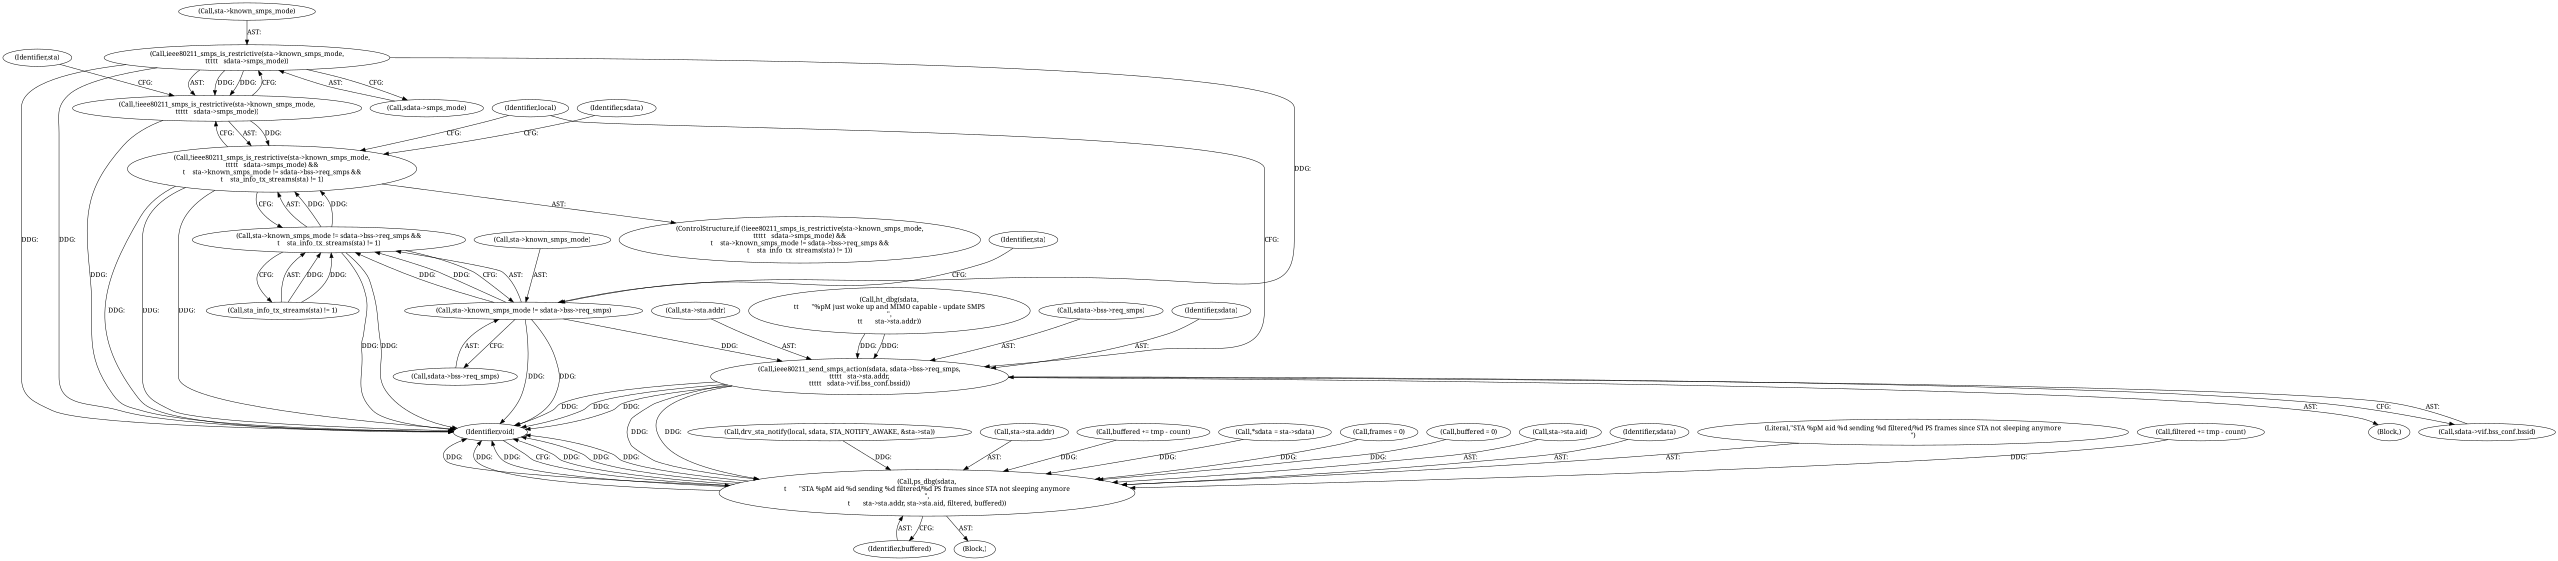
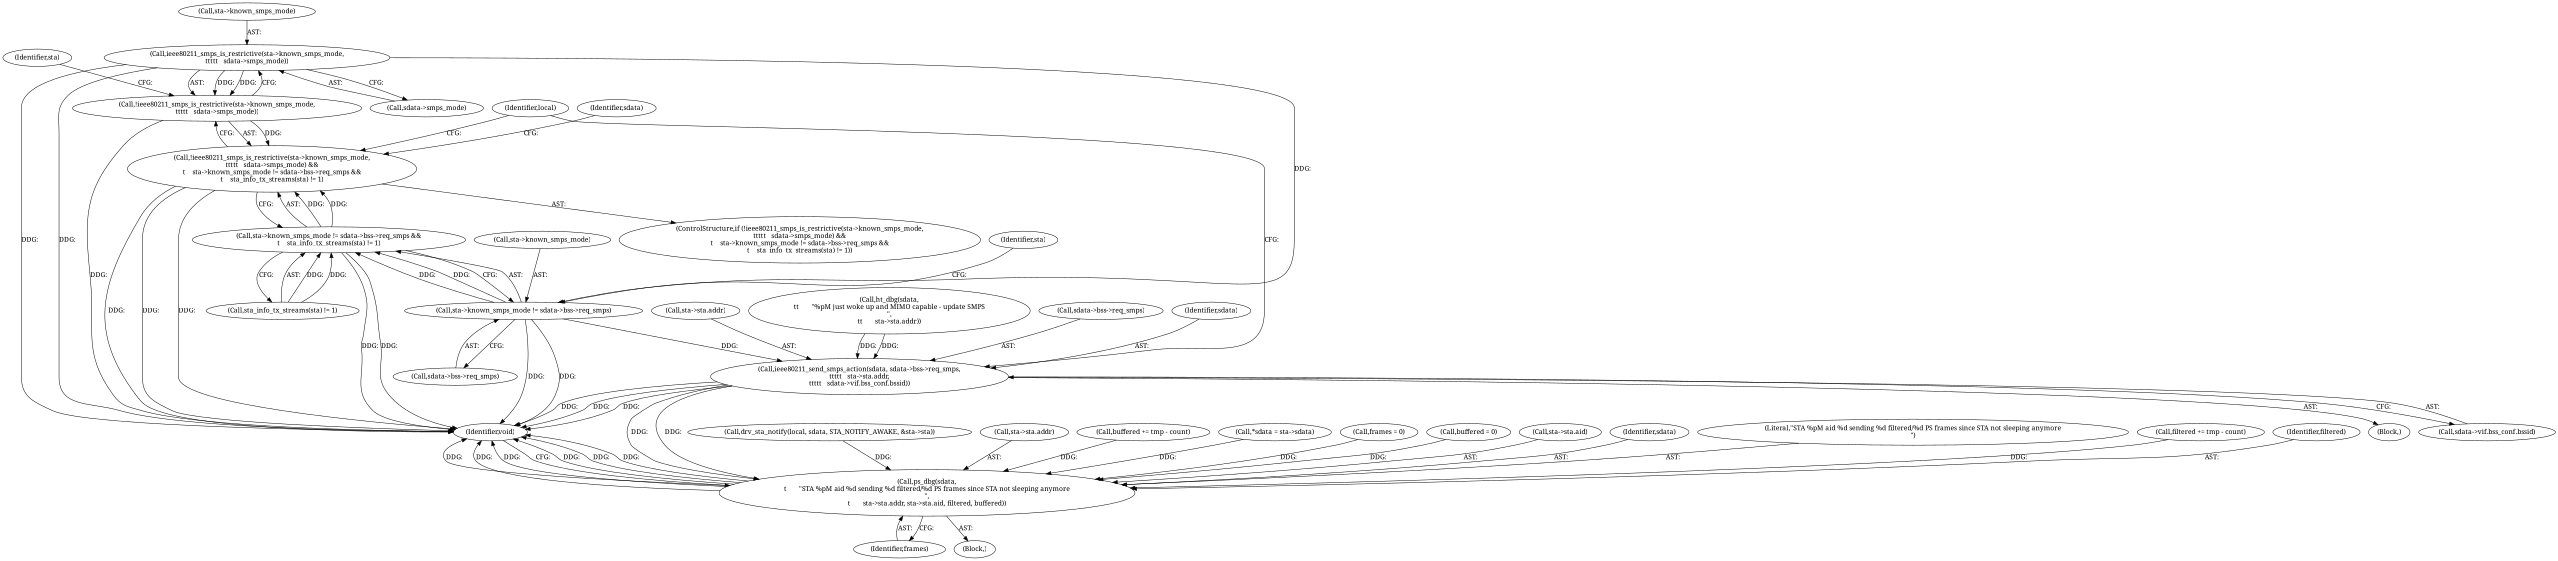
  digraph {
    fontname="Noto Serif"
    node [fontname="Noto Serif"]
    edge [fontname="Noto Serif"]
    n1 [label="(Call,ieee80211_smps_is_restrictive(sta->known_smps_mode,\n\t\t\t\t\t   sdata->smps_mode))"]
    n2 [label="(Call,!ieee80211_smps_is_restrictive(sta->known_smps_mode,\n\t\t\t\t\t   sdata->smps_mode))"]
    n3 [label="(Call,sta->known_smps_mode != sdata->bss->req_smps)"]
    n4 [label="(Call,sdata->smps_mode)"]
    n5 [label="(Identifier,void)"]
    n6 [label="(Call,!ieee80211_smps_is_restrictive(sta->known_smps_mode,\n\t\t\t\t\t   sdata->smps_mode) &&\n\t    sta->known_smps_mode != sdata->bss->req_smps &&\n\t    sta_info_tx_streams(sta) != 1)"]
    n7 [label="(Call,sta->known_smps_mode != sdata->bss->req_smps &&\n\t    sta_info_tx_streams(sta) != 1)"]
    n8 [label="(Call,ieee80211_send_smps_action(sdata, sdata->bss->req_smps,\n\t\t\t\t\t   sta->sta.addr,\n\t\t\t\t\t   sdata->vif.bss_conf.bssid))"]
    n9 [label="(Call,sdata->bss->req_smps)"]
    n10 [label="(Call,ps_dbg(sdata,\n\t       \"STA %pM aid %d sending %d filtered/%d PS frames since STA not sleeping anymore\n\",\n\t       sta->sta.addr, sta->sta.aid, filtered, buffered))"]
    n11 [label="(ControlStructure,if (!ieee80211_smps_is_restrictive(sta->known_smps_mode,\n\t\t\t\t\t   sdata->smps_mode) &&\n\t    sta->known_smps_mode != sdata->bss->req_smps &&\n\t    sta_info_tx_streams(sta) != 1))"]
    n12 [label="(Call,sta_info_tx_streams(sta) != 1)"]
    n13 [label="(Block,)"]
    n14 [label="(Call,sdata->vif.bss_conf.bssid)"]
-   n15 [label="(Identifier,buffered)"]
+   n15 [label="(Identifier,frames)"]
    n16 [label="(Block,)"]
    n17 [label="(Identifier,sta)"]
    n18 [label="(Call,drv_sta_notify(local, sdata, STA_NOTIFY_AWAKE, &sta->sta))"]
    n19 [label="(Call,sta->sta.addr)"]
    n20 [label="(Call,buffered += tmp - count)"]
    n21 [label="(Call,*sdata = sta->sdata)"]
    n22 [label="(Call,sta->sta.addr)"]
    n23 [label="(Call,sdata->bss->req_smps)"]
    n24 [label="(Identifier,sta)"]
    n25 [label="(Call,frames = 0)"]
    n26 [label="(Call,buffered = 0)"]
    n27 [label="(Identifier,sdata)"]
    n28 [label="(Call,sta->sta.aid)"]
    n29 [label="(Call,ht_dbg(sdata,\n\t\t       \"%pM just woke up and MIMO capable - update SMPS\n\",\n\t\t       sta->sta.addr))"]
    n30 [label="(Identifier,sdata)"]
    n31 [label="(Identifier,sdata)"]
    n32 [label="(Literal,\"STA %pM aid %d sending %d filtered/%d PS frames since STA not sleeping anymore\n\")"]
    n33 [label="(Call,filtered += tmp - count)"]
    n34 [label="(Call,sta->known_smps_mode)"]
    n35 [label="(Identifier,local)"]
+   n36 [label="(Identifier,filtered)"]
    n37 [label="(Call,sta->known_smps_mode)"]
    n1 -> n2 [label="AST: "]
    n1 -> n2 [label="DDG: "]
    n1 -> n2 [label="DDG: "]
    n1 -> n3 [label="DDG: "]
    n1 -> n4 [label="CFG: "]
    n1 -> n5 [label="DDG: "]
    n1 -> n5 [label="DDG: "]
    n2 -> n1 [label="CFG: "]
    n2 -> n5 [label="DDG: "]
    n2 -> n6 [label="AST: "]
    n2 -> n6 [label="DDG: "]
    n3 -> n5 [label="DDG: "]
    n3 -> n5 [label="DDG: "]
    n3 -> n7 [label="AST: "]
    n3 -> n7 [label="DDG: "]
    n3 -> n7 [label="DDG: "]
    n3 -> n8 [label="DDG: "]
    n3 -> n9 [label="CFG: "]
    n4 -> n1 [label="AST: "]
    n5 -> n10 [label="CFG: "]
    n6 -> n2 [label="CFG: "]
    n6 -> n5 [label="DDG: "]
    n6 -> n5 [label="DDG: "]
    n6 -> n5 [label="DDG: "]
    n6 -> n7 [label="CFG: "]
    n6 -> n11 [label="AST: "]
    n7 -> n3 [label="CFG: "]
    n7 -> n5 [label="DDG: "]
    n7 -> n5 [label="DDG: "]
    n7 -> n6 [label="AST: "]
    n7 -> n6 [label="DDG: "]
    n7 -> n6 [label="DDG: "]
    n7 -> n12 [label="CFG: "]
    n8 -> n5 [label="DDG: "]
    n8 -> n5 [label="DDG: "]
    n8 -> n5 [label="DDG: "]
    n8 -> n10 [label="DDG: "]
    n8 -> n10 [label="DDG: "]
    n8 -> n13 [label="AST: "]
    n8 -> n14 [label="CFG: "]
    n9 -> n3 [label="AST: "]
    n10 -> n5 [label="DDG: "]
    n10 -> n5 [label="DDG: "]
    n10 -> n5 [label="DDG: "]
    n10 -> n5 [label="DDG: "]
    n10 -> n5 [label="DDG: "]
    n10 -> n5 [label="DDG: "]
    n10 -> n15 [label="CFG: "]
    n10 -> n16 [label="AST: "]
    n12 -> n7 [label="AST: "]
    n12 -> n7 [label="DDG: "]
    n12 -> n7 [label="DDG: "]
    n14 -> n8 [label="AST: "]
    n15 -> n10 [label="AST: "]
    n17 -> n3 [label="CFG: "]
    n18 -> n10 [label="DDG: "]
    n19 -> n10 [label="AST: "]
    n20 -> n10 [label="DDG: "]
    n21 -> n10 [label="DDG: "]
    n22 -> n8 [label="AST: "]
    n23 -> n8 [label="AST: "]
    n24 -> n2 [label="CFG: "]
    n25 -> n10 [label="DDG: "]
    n26 -> n10 [label="DDG: "]
    n27 -> n8 [label="AST: "]
    n28 -> n10 [label="AST: "]
    n29 -> n8 [label="DDG: "]
    n29 -> n8 [label="DDG: "]
    n30 -> n6 [label="CFG: "]
    n31 -> n10 [label="AST: "]
    n32 -> n10 [label="AST: "]
    n33 -> n10 [label="DDG: "]
    n34 -> n1 [label="AST: "]
    n35 -> n6 [label="CFG: "]
    n35 -> n8 [label="CFG: "]
+   n36 -> n10 [label="AST: "]
    n37 -> n3 [label="AST: "]
  }
